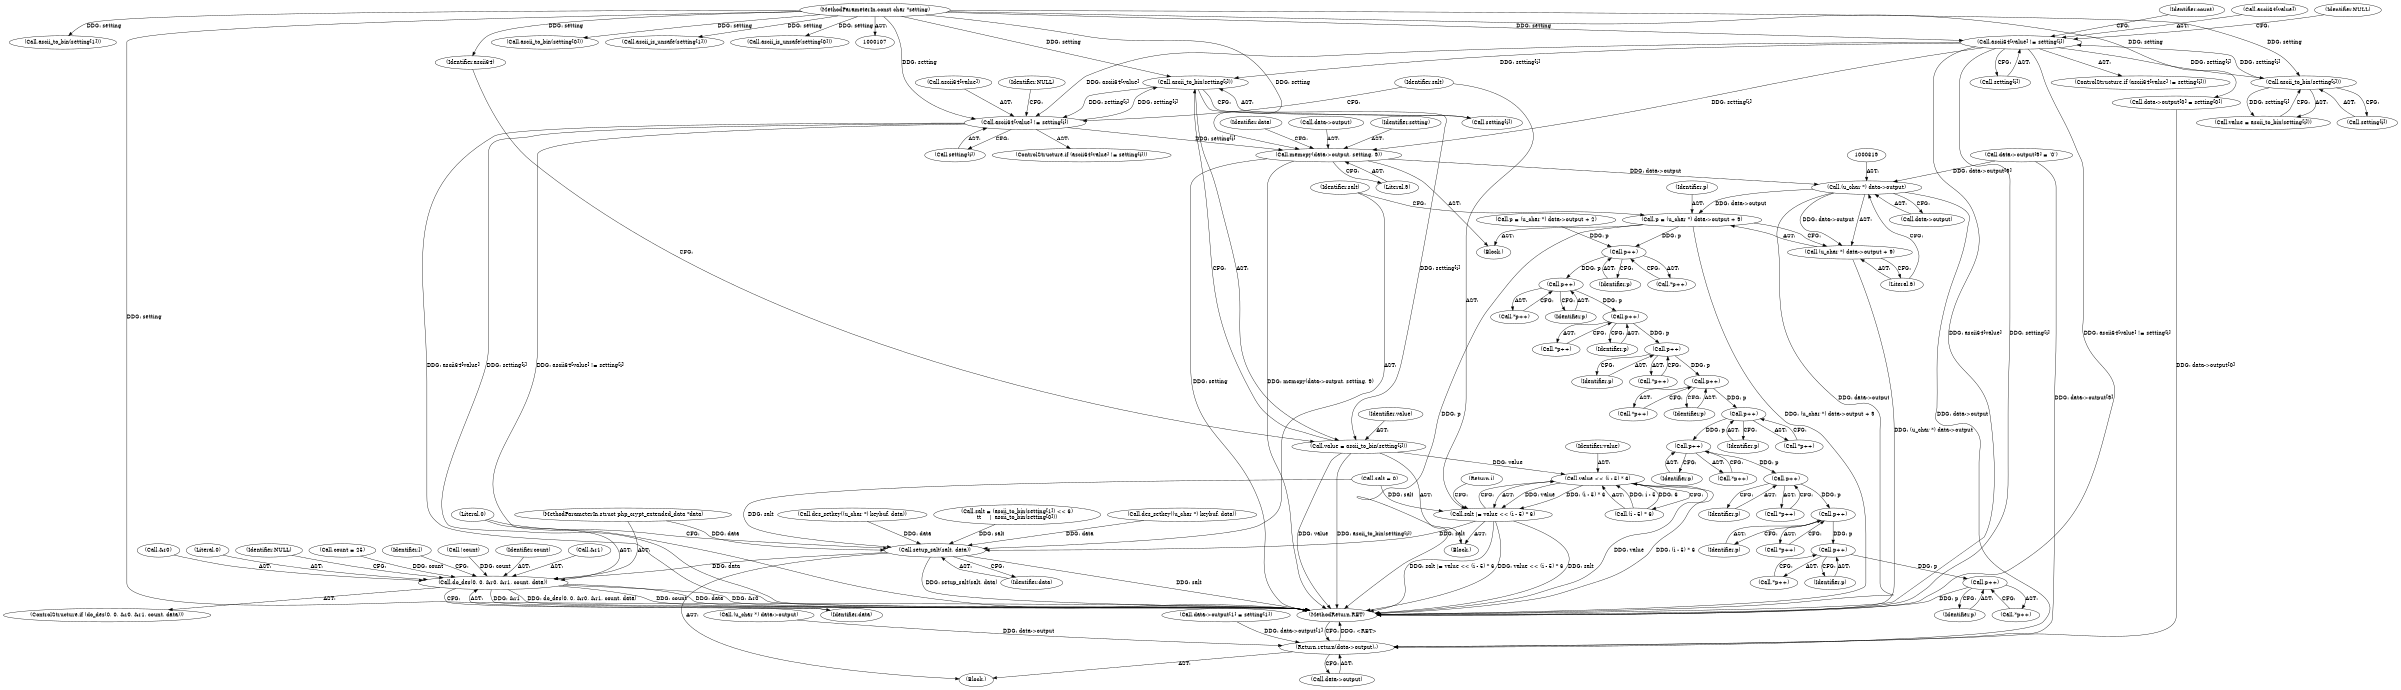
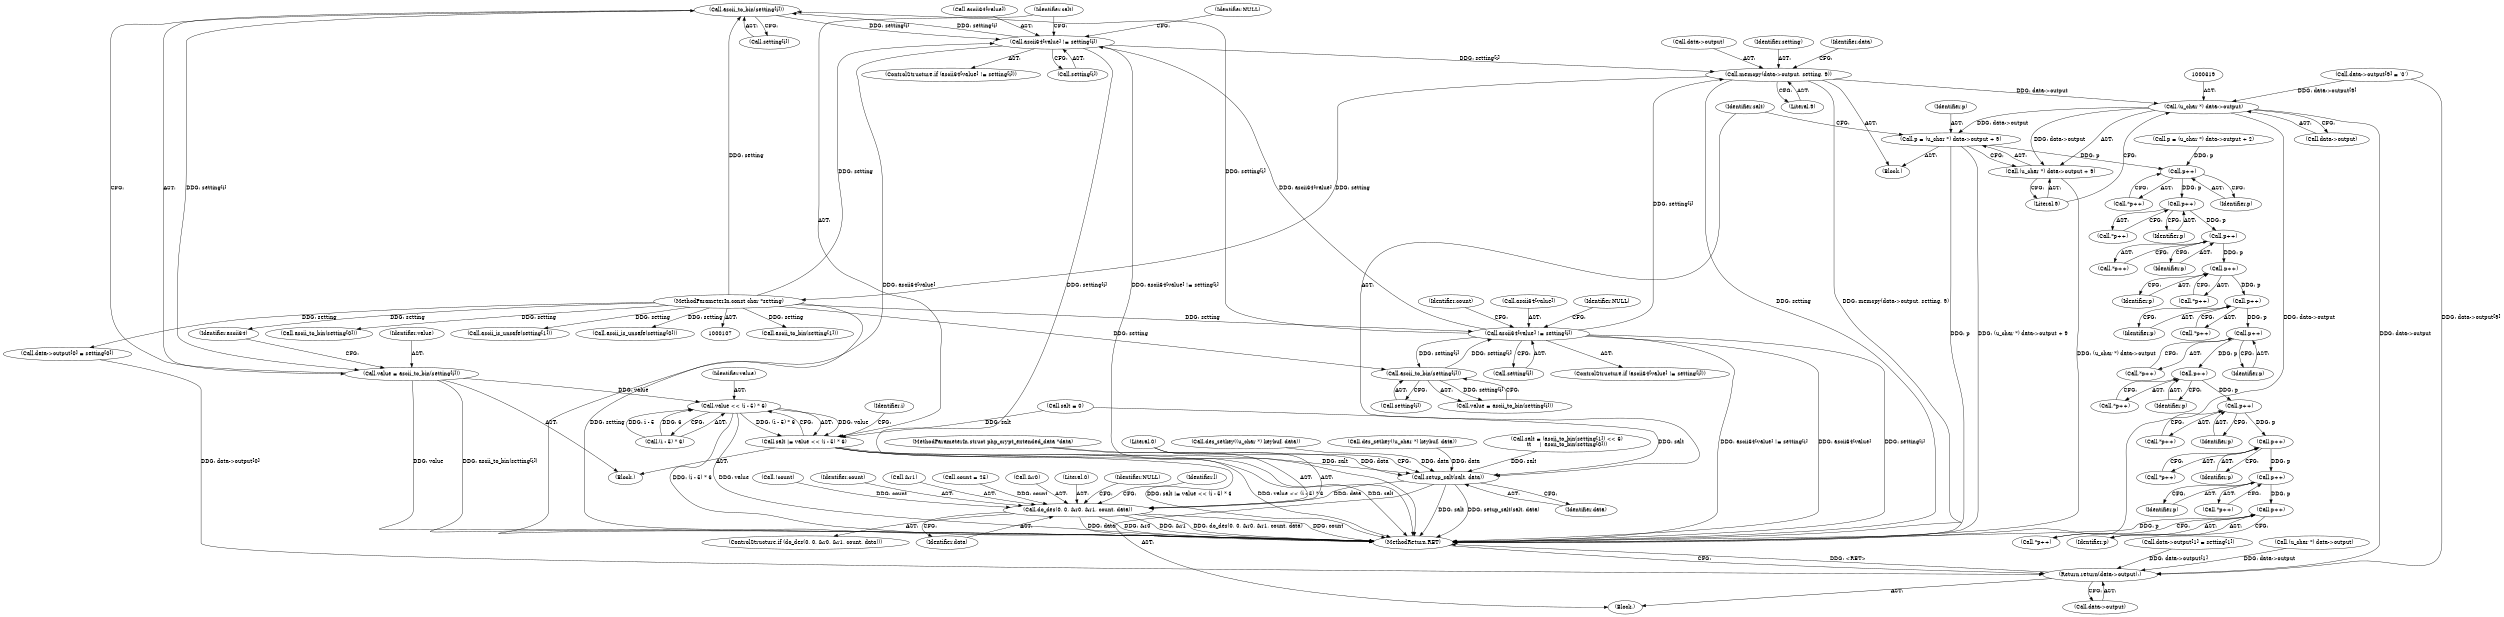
  digraph {
    n1 [label="(Call,ascii_to_bin(setting[i]))"]
    n2 [label="(Call,ascii64[value] != setting[i])"]
    n3 [label="(Call,value = ascii_to_bin(setting[i]))"]
    n4 [label="(Call,setting[i])"]
    n5 [label="(Call,memcpy(data->output, setting, 9))"]
    n6 [label="(ControlStructure,if (ascii64[value] != setting[i]))"]
    n7 [label="(Call,setting[i])"]
    n8 [label="(MethodReturn,RET)"]
    n9 [label="(Call,value << (i - 5) * 6)"]
    n10 [label="(Block,)"]
    n11 [label="(Call,(u_char *) data->output)"]
    n12 [label="(Literal,9)"]
    n13 [label="(Block,)"]
    n14 [label="(Return,return(data->output);)"]
    n15 [label="(Call,ascii64[value] != setting[i])"]
    n16 [label="(Call,ascii_to_bin(setting[i]))"]
    n17 [label="(ControlStructure,if (ascii64[value] != setting[i]))"]
    n18 [label="(Call,setting[i])"]
    n19 [label="(Call,value = ascii_to_bin(setting[i]))"]
    n20 [label="(Call,setting[i])"]
    n21 [label="(MethodParameterIn,const char *setting)"]
    n22 [label="(Call,ascii_to_bin(setting[1]))"]
    n23 [label="(Call,data->output[0] = setting[0])"]
    n24 [label="(Call,ascii_to_bin(setting[0]))"]
    n25 [label="(Call,ascii_is_unsafe(setting[1]))"]
    n26 [label="(Call,ascii_is_unsafe(setting[0]))"]
    1000107
    n28 [label="(Identifier,ascii64)"]
    n29 [label="(Call,data->output[1] = setting[1])"]
    n30 [label="(Call,salt |= value << (i - 5) * 6)"]
    n31 [label="(Call,(i - 5) * 6)"]
    n32 [label="(Call,setup_salt(salt, data))"]
    n33 [label="(Call,do_des(0, 0, &r0, &r1, count, data))"]
    n34 [label="(Identifier,data)"]
    n35 [label="(Block,)"]
    n36 [label="(ControlStructure,if (do_des(0, 0, &r0, &r1, count, data)))"]
    n37 [label="(Identifier,data)"]
    n38 [label="(Call,p = (u_char *) data->output + 9)"]
    n39 [label="(Call,(u_char *) data->output + 9)"]
    n40 [label="(Call,data->output)"]
    n41 [label="(Call,p++)"]
    n42 [label="(Literal,9)"]
    n43 [label="(Call,data->output)"]
    n44 [label="(Call,p++)"]
    n45 [label="(Identifier,p)"]
    n46 [label="(Call,*p++)"]
    n47 [label="(Call,p++)"]
    n48 [label="(Call,*p++)"]
    n49 [label="(Identifier,p)"]
    n50 [label="(Call,p++)"]
    n51 [label="(Call,*p++)"]
    n52 [label="(Identifier,p)"]
    n53 [label="(Call,p++)"]
    n54 [label="(Identifier,p)"]
    n55 [label="(Call,*p++)"]
    n56 [label="(Call,p++)"]
    n57 [label="(Identifier,p)"]
    n58 [label="(Call,*p++)"]
    n59 [label="(Call,p++)"]
    n60 [label="(Call,*p++)"]
    n61 [label="(Identifier,p)"]
    n62 [label="(Call,p++)"]
    n63 [label="(Call,*p++)"]
    n64 [label="(Identifier,p)"]
    n65 [label="(Call,p++)"]
    n66 [label="(Call,*p++)"]
    n67 [label="(Identifier,p)"]
    n68 [label="(Call,p++)"]
    n69 [label="(Call,*p++)"]
    n70 [label="(Identifier,p)"]
    n71 [label="(Call,p++)"]
    n72 [label="(Identifier,p)"]
    n73 [label="(Call,*p++)"]
    n74 [label="(Identifier,p)"]
    n75 [label="(Call,*p++)"]
    n76 [label="(Identifier,value)"]
    n77 [label="(Identifier,p)"]
    n78 [label="(MethodParameterIn,struct php_crypt_extended_data *data)"]
    n79 [label="(Literal,0)"]
    n80 [label="(Call,des_setkey((u_char *) keybuf, data))"]
    n81 [label="(Identifier,NULL)"]
    n82 [label="(Identifier,l)"]
    n83 [label="(Call,des_setkey((u_char *) keybuf, data))"]
    n84 [label="(Literal,0)"]
    n85 [label="(Call,!count)"]
    n86 [label="(Identifier,count)"]
    n87 [label="(Call,(u_char *) data->output)"]
    n88 [label="(Call,&r1)"]
    n89 [label="(Call,count = 25)"]
    n90 [label="(Identifier,salt)"]
    n91 [label="(Call,salt = (ascii_to_bin(setting[1]) << 6)\n\t\t     |  ascii_to_bin(setting[0]))"]
    n92 [label="(Identifier,setting)"]
    n93 [label="(Call,p = (u_char *) data->output + 2)"]
    n94 [label="(Call,ascii64[value])"]
    n95 [label="(Identifier,NULL)"]
    n96 [label="(Identifier,salt)"]
    n97 [label="(Identifier,count)"]
    n98 [label="(Call,ascii64[value])"]
    n99 [label="(Identifier,value)"]
    n100 [label="(Identifier,NULL)"]
    n101 [label="(Call,salt = 0)"]
    n102 [label="(Identifier,data)"]
    n103 [label="(Call,data->output[9] = '\0')"]
    n104 [label="(Call,&r0)"]
    n105 [label="(Call,data->output)"]
-   n106 [label="(Return,i)"]
+   n106 [label="(Identifier,i)"]
    1000319
    n1 -> n2 [label="DDG: setting[i]"]
    n1 -> n3 [label="AST: "]
    n1 -> n3 [label="DDG: setting[i]"]
    n1 -> n4 [label="CFG: "]
    n2 -> n1 [label="DDG: setting[i]"]
    n2 -> n5 [label="DDG: setting[i]"]
    n2 -> n6 [label="AST: "]
    n2 -> n7 [label="CFG: "]
    n2 -> n8 [label="DDG: setting[i]"]
    n2 -> n8 [label="DDG: ascii64[value] != setting[i]"]
    n2 -> n8 [label="DDG: ascii64[value]"]
    n3 -> n1 [label="CFG: "]
    n3 -> n8 [label="DDG: value"]
    n3 -> n8 [label="DDG: ascii_to_bin(setting[i])"]
    n3 -> n9 [label="DDG: value"]
    n3 -> n10 [label="AST: "]
    n4 -> n1 [label="AST: "]
    n5 -> n8 [label="DDG: setting"]
    n5 -> n8 [label="DDG: memcpy(data->output, setting, 9)"]
    n5 -> n11 [label="DDG: data->output"]
    n5 -> n12 [label="CFG: "]
    n5 -> n13 [label="AST: "]
    n7 -> n2 [label="AST: "]
    n8 -> n14 [label="CFG: "]
    n9 -> n8 [label="DDG: value"]
    n9 -> n8 [label="DDG: (i - 5) * 6"]
    n9 -> n30 [label="AST: "]
    n9 -> n30 [label="DDG: value"]
    n9 -> n30 [label="DDG: (i - 5) * 6"]
    n9 -> n31 [label="CFG: "]
    n11 -> n8 [label="DDG: data->output"]
    n11 -> n14 [label="DDG: data->output"]
    n11 -> n38 [label="DDG: data->output"]
    n11 -> n39 [label="AST: "]
    n11 -> n39 [label="DDG: data->output"]
    n11 -> n40 [label="CFG: "]
    n12 -> n5 [label="AST: "]
    n14 -> n8 [label="DDG: <RET>"]
    n14 -> n35 [label="AST: "]
    n14 -> n43 [label="CFG: "]
    n15 -> n1 [label="DDG: setting[i]"]
    n15 -> n2 [label="DDG: ascii64[value]"]
    n15 -> n5 [label="DDG: setting[i]"]
    n15 -> n8 [label="DDG: ascii64[value] != setting[i]"]
    n15 -> n8 [label="DDG: ascii64[value]"]
    n15 -> n8 [label="DDG: setting[i]"]
    n15 -> n16 [label="DDG: setting[i]"]
    n15 -> n17 [label="AST: "]
    n15 -> n18 [label="CFG: "]
    n16 -> n15 [label="DDG: setting[i]"]
    n16 -> n19 [label="AST: "]
    n16 -> n19 [label="DDG: setting[i]"]
    n16 -> n20 [label="CFG: "]
    n18 -> n15 [label="AST: "]
    n19 -> n16 [label="CFG: "]
    n20 -> n16 [label="AST: "]
    n21 -> n1 [label="DDG: setting"]
    n21 -> n2 [label="DDG: setting"]
-   n21 -> n5 [label="DDG: setting"]
+   n5 -> n21 [label="DDG: setting"]
    n21 -> n8 [label="DDG: setting"]
    n21 -> n15 [label="DDG: setting"]
    n21 -> n16 [label="DDG: setting"]
    n21 -> n22 [label="DDG: setting"]
    n21 -> n23 [label="DDG: setting"]
    n21 -> n24 [label="DDG: setting"]
    n21 -> n25 [label="DDG: setting"]
    n21 -> n26 [label="DDG: setting"]
    n21 -> 1000107 [label="AST: "]
    n21 -> n28 [label="DDG: setting"]
    n23 -> n14 [label="DDG: data->output[0]"]
    n28 -> n3 [label="CFG: "]
    n29 -> n14 [label="DDG: data->output[1]"]
    n30 -> n8 [label="DDG: salt |= value << (i - 5) * 6"]
    n30 -> n8 [label="DDG: value << (i - 5) * 6"]
    n30 -> n8 [label="DDG: salt"]
    n30 -> n9 [label="CFG: "]
    n30 -> n10 [label="AST: "]
    n30 -> n32 [label="DDG: salt"]
    n31 -> n9 [label="AST: "]
    n31 -> n9 [label="DDG: i - 5"]
    n31 -> n9 [label="DDG: 6"]
    n32 -> n8 [label="DDG: salt"]
    n32 -> n8 [label="DDG: setup_salt(salt, data)"]
    n32 -> n33 [label="DDG: data"]
    n32 -> n34 [label="CFG: "]
    n32 -> n35 [label="AST: "]
    n33 -> n8 [label="DDG: count"]
    n33 -> n8 [label="DDG: data"]
    n33 -> n8 [label="DDG: &r0"]
    n33 -> n8 [label="DDG: &r1"]
    n33 -> n8 [label="DDG: do_des(0, 0, &r0, &r1, count, data)"]
    n33 -> n36 [label="AST: "]
    n33 -> n37 [label="CFG: "]
    n34 -> n32 [label="AST: "]
    n37 -> n33 [label="AST: "]
    n38 -> n8 [label="DDG: p"]
    n38 -> n8 [label="DDG: (u_char *) data->output + 9"]
    n38 -> n13 [label="AST: "]
    n38 -> n39 [label="CFG: "]
    n38 -> n41 [label="DDG: p"]
    n39 -> n8 [label="DDG: (u_char *) data->output"]
    n39 -> n38 [label="AST: "]
    n39 -> n42 [label="CFG: "]
    n40 -> n11 [label="AST: "]
    n41 -> n44 [label="DDG: p"]
    n41 -> n45 [label="CFG: "]
    n41 -> n46 [label="AST: "]
    n42 -> n11 [label="CFG: "]
    n42 -> n39 [label="AST: "]
    n43 -> n14 [label="AST: "]
    n44 -> n47 [label="DDG: p"]
    n44 -> n48 [label="AST: "]
    n44 -> n49 [label="CFG: "]
    n45 -> n41 [label="AST: "]
    n46 -> n41 [label="CFG: "]
    n47 -> n50 [label="DDG: p"]
    n47 -> n51 [label="AST: "]
    n47 -> n52 [label="CFG: "]
    n48 -> n44 [label="CFG: "]
    n49 -> n44 [label="AST: "]
    n50 -> n53 [label="DDG: p"]
    n50 -> n54 [label="CFG: "]
    n50 -> n55 [label="AST: "]
    n51 -> n47 [label="CFG: "]
    n52 -> n47 [label="AST: "]
    n53 -> n56 [label="DDG: p"]
    n53 -> n57 [label="CFG: "]
    n53 -> n58 [label="AST: "]
    n54 -> n50 [label="AST: "]
    n55 -> n50 [label="CFG: "]
    n56 -> n59 [label="DDG: p"]
    n56 -> n60 [label="AST: "]
    n56 -> n61 [label="CFG: "]
    n57 -> n53 [label="AST: "]
    n58 -> n53 [label="CFG: "]
    n59 -> n62 [label="DDG: p"]
    n59 -> n63 [label="AST: "]
    n59 -> n64 [label="CFG: "]
    n60 -> n56 [label="CFG: "]
    n61 -> n56 [label="AST: "]
    n62 -> n65 [label="DDG: p"]
    n62 -> n66 [label="AST: "]
    n62 -> n67 [label="CFG: "]
    n63 -> n59 [label="CFG: "]
    n64 -> n59 [label="AST: "]
    n65 -> n68 [label="DDG: p"]
    n65 -> n69 [label="AST: "]
    n65 -> n70 [label="CFG: "]
    n66 -> n62 [label="CFG: "]
    n67 -> n62 [label="AST: "]
    n68 -> n71 [label="DDG: p"]
    n68 -> n72 [label="CFG: "]
    n68 -> n73 [label="AST: "]
    n69 -> n65 [label="CFG: "]
    n70 -> n65 [label="AST: "]
    n71 -> n8 [label="DDG: p"]
    n71 -> n74 [label="CFG: "]
    n71 -> n75 [label="AST: "]
    n72 -> n68 [label="AST: "]
    n73 -> n68 [label="CFG: "]
    n74 -> n71 [label="AST: "]
    n75 -> n71 [label="CFG: "]
    n76 -> n3 [label="AST: "]
    n77 -> n38 [label="AST: "]
    n78 -> n32 [label="DDG: data"]
    n78 -> n33 [label="AST: "]
    n79 -> n33 [label="AST: "]
    n80 -> n32 [label="DDG: data"]
    n81 -> n33 [label="CFG: "]
    n82 -> n33 [label="CFG: "]
    n83 -> n32 [label="DDG: data"]
    n84 -> n32 [label="CFG: "]
    n84 -> n33 [label="AST: "]
    n85 -> n33 [label="DDG: count"]
    n86 -> n33 [label="AST: "]
    n87 -> n14 [label="DDG: data->output"]
    n88 -> n33 [label="AST: "]
    n89 -> n33 [label="DDG: count"]
    n90 -> n32 [label="AST: "]
    n90 -> n38 [label="CFG: "]
    n91 -> n32 [label="DDG: salt"]
    n92 -> n5 [label="AST: "]
    n93 -> n41 [label="DDG: p"]
    n94 -> n2 [label="AST: "]
    n95 -> n2 [label="CFG: "]
    n96 -> n2 [label="CFG: "]
    n96 -> n30 [label="AST: "]
    n97 -> n15 [label="CFG: "]
    n98 -> n15 [label="AST: "]
    n99 -> n9 [label="AST: "]
    n100 -> n15 [label="CFG: "]
    n101 -> n30 [label="DDG: salt"]
    n101 -> n32 [label="DDG: salt"]
    n102 -> n5 [label="CFG: "]
    n103 -> n11 [label="DDG: data->output[9]"]
    n103 -> n14 [label="DDG: data->output[9]"]
    n104 -> n33 [label="AST: "]
    n105 -> n5 [label="AST: "]
    n106 -> n30 [label="CFG: "]
    1000319 -> n11 [label="AST: "]
  }
